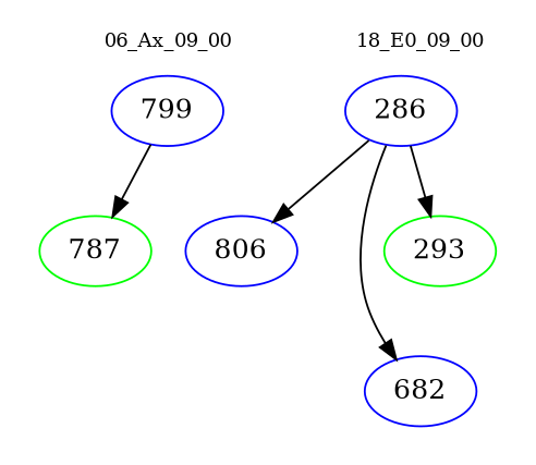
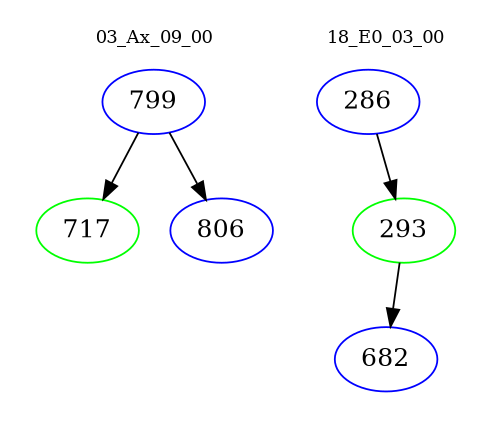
  digraph {
    node [color=blue]
    edge [color=black]
    n1 [label=799]
-   n2 [color=green label=787]
+   n2 [color=green label=717]
    n3 [label=806]
    n4 [label=286]
    n5 [label=682]
    n6 [color=green label=293]
    subgraph cluster_1 {
      color=white
      fontsize=10
-     label="06_Ax_09_00"
+     label="03_Ax_09_00"
      n1
      n2
      n3
    }
    subgraph cluster_2 {
      color=white
      fontsize=10
-     label="18_E0_09_00"
+     label="18_E0_03_00"
      n4
      n5
      n6
    }
    n1 -> n2
-   n4 -> n3
-   n4 -> n5
+   n1 -> n3
+   n6 -> n5
    n4 -> n6
  }
